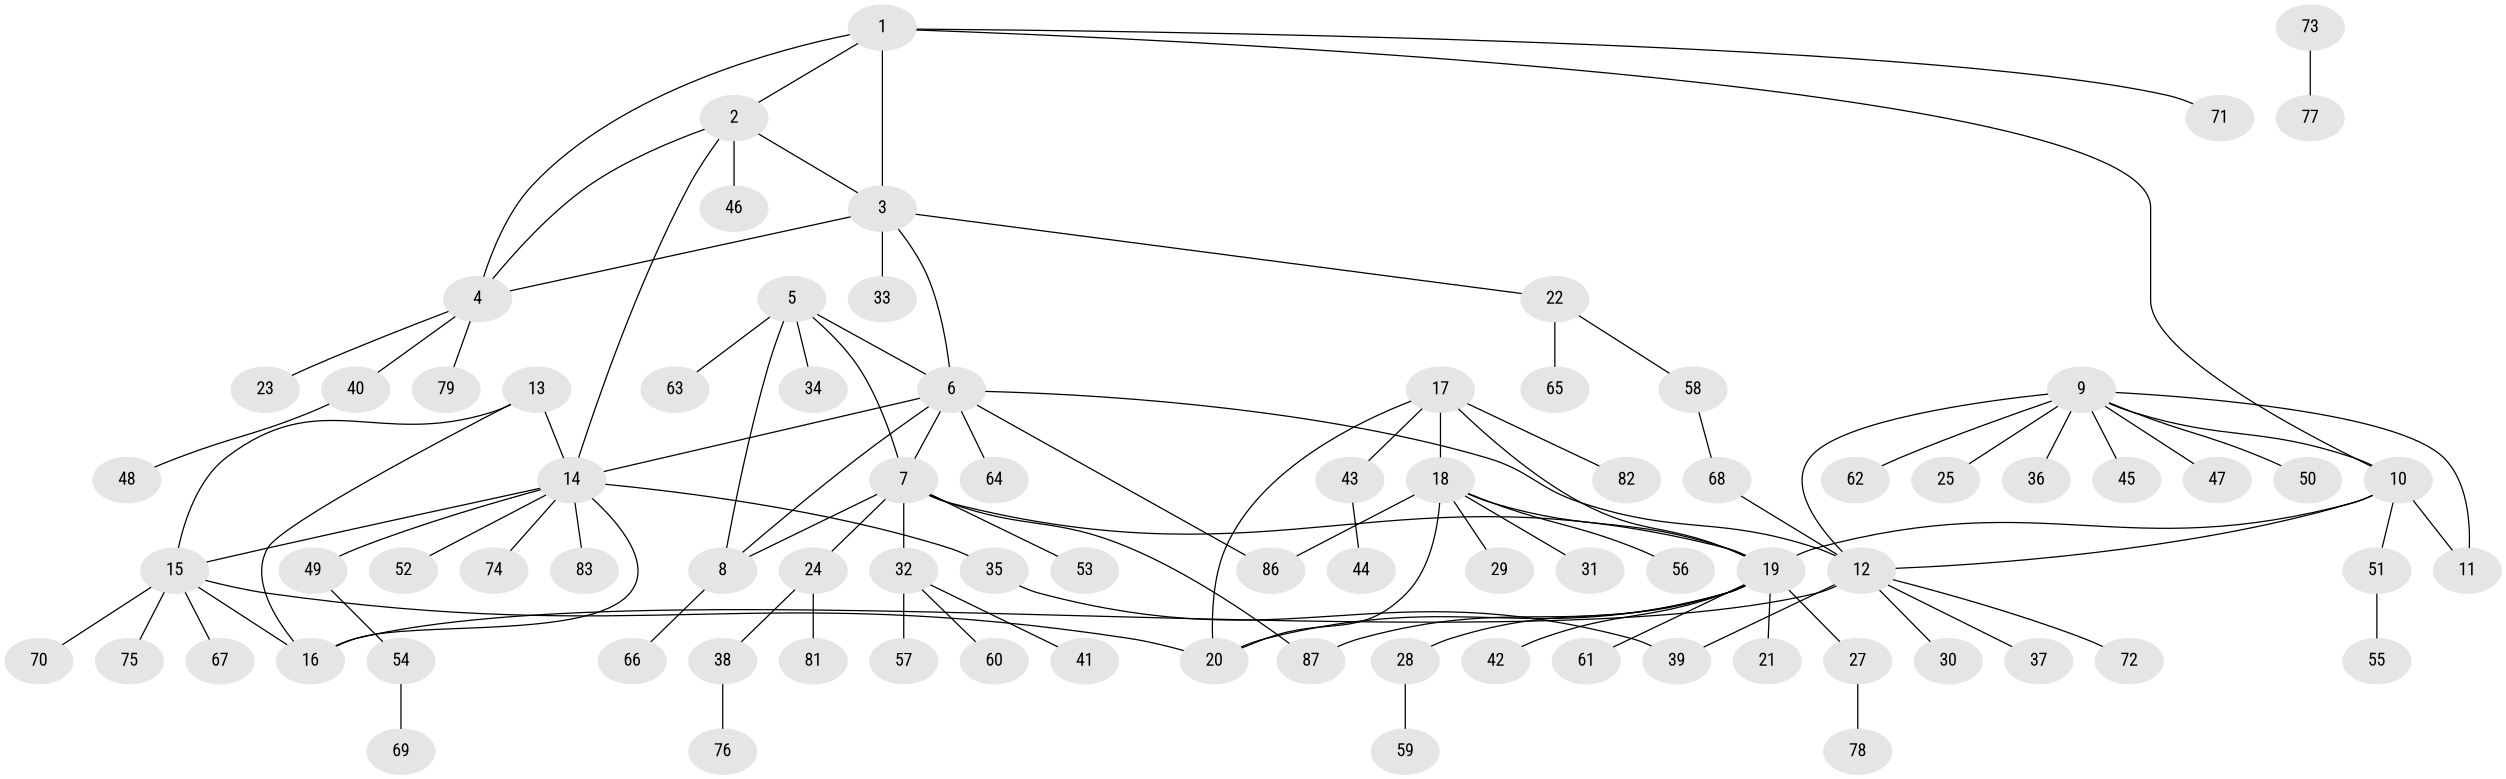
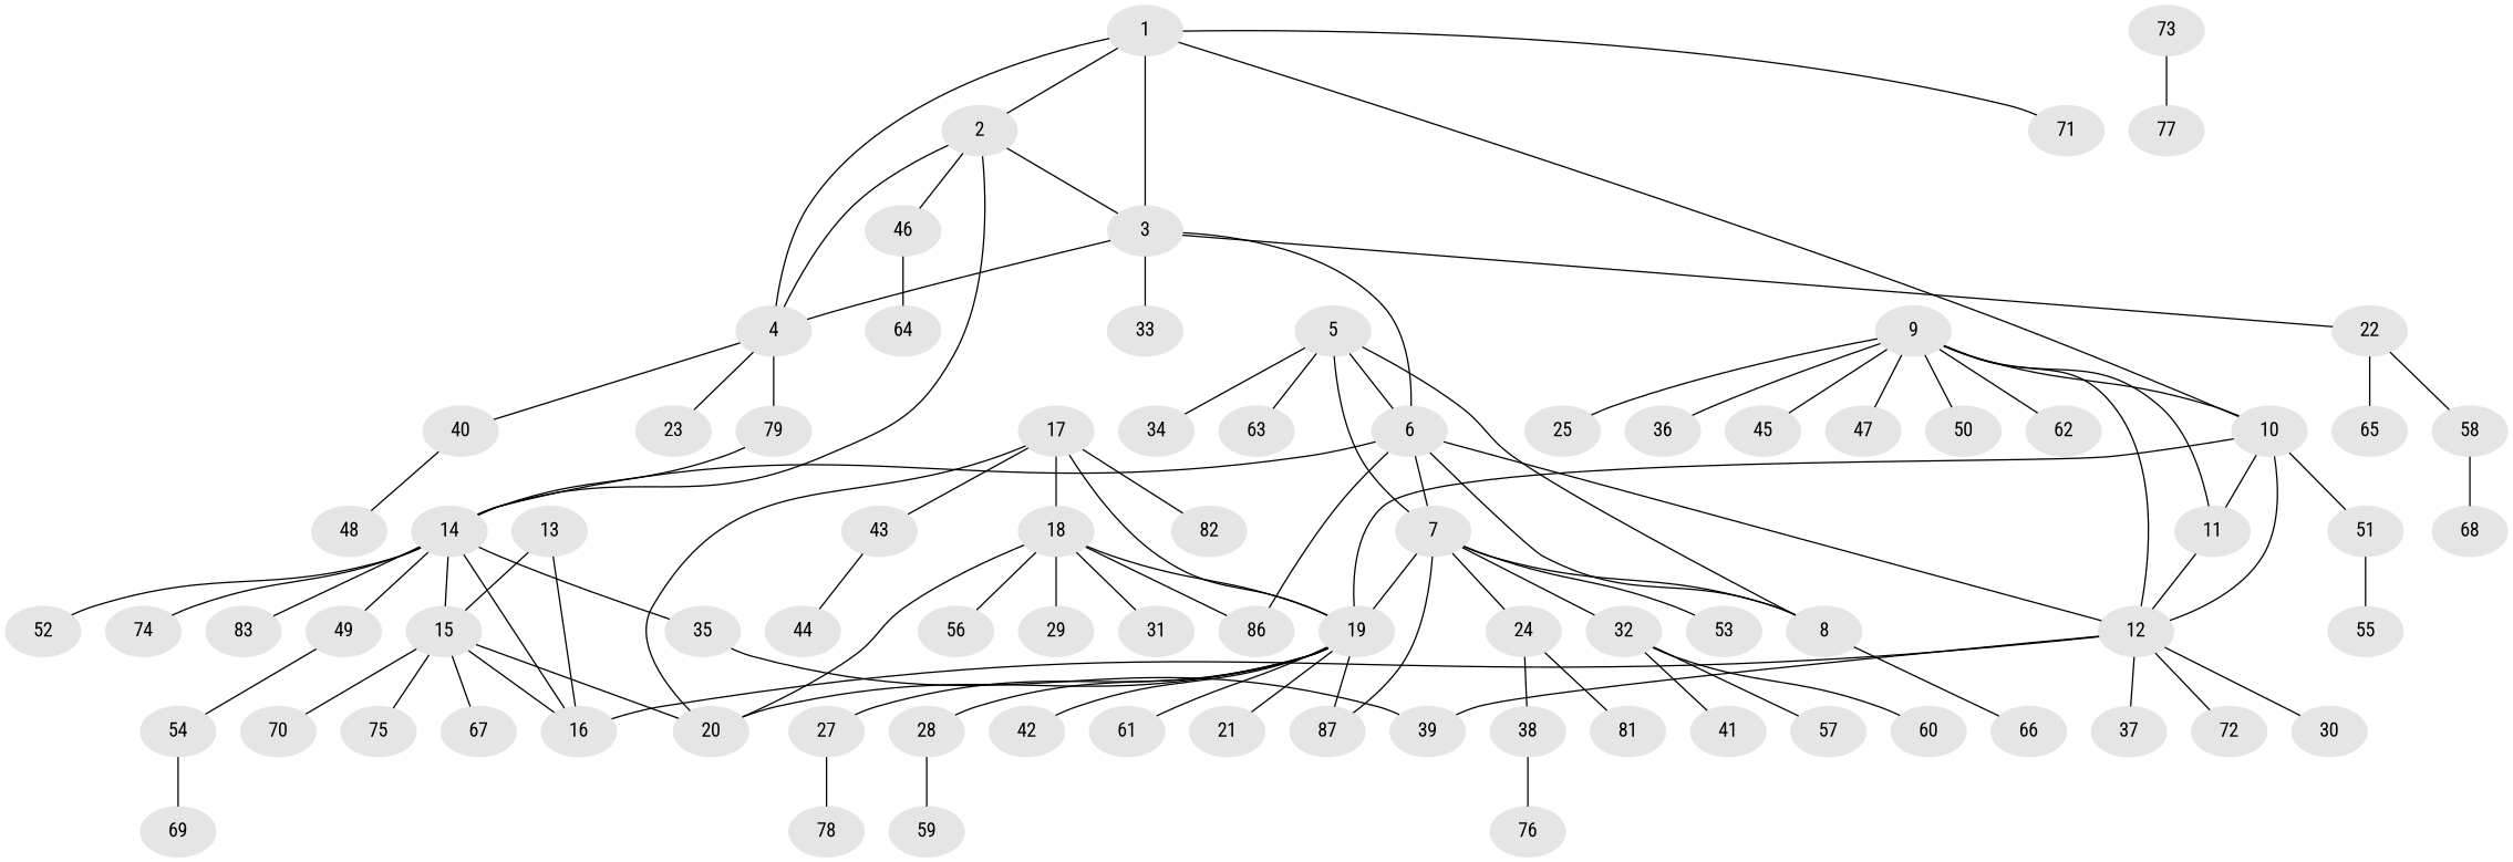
  graph {
    fontname="Roboto Condensed"
    node [color=gray90 fontname="Roboto Condensed" style=filled]
    edge [fontname="Roboto Condensed"]
    1
    2
    3
    4
    10
    71
    14
    46
    6
    22
    33
    23
    40
    79
    19
    12
    11
    51
    n19 [label=87]
    20
    21
    27
    28
    42
    61
    16
    15
    35
    49
    52
    74
    83
    7
    8
    n35 [label=86]
    64
    58
    65
    48
    5
    34
    63
    24
    32
    53
    66
    30
    37
    39
    72
    38
    81
    41
    57
    60
    9
    25
    36
    45
    47
    50
    62
    55
    13
    67
    70
    75
    54
    17
    18
    43
    82
    29
    31
    56
    44
    78
    59
    68
    76
    73
    77
    69
    1 -- 2
    1 -- 3
    1 -- 4
    1 -- 10
    1 -- 71
    2 -- 3
    2 -- 4
    2 -- 14
    2 -- 46
    3 -- 4
    3 -- 6
    3 -- 22
    3 -- 33
    4 -- 23
    4 -- 40
    4 -- 79
    10 -- 19
    10 -- 12
    10 -- 11
    10 -- 51
    14 -- 16
    14 -- 15
    14 -- 35
    14 -- 49
    14 -- 52
    14 -- 74
    14 -- 83
    6 -- 14
    6 -- 12
    6 -- 7
    6 -- 8
    6 -- n35
-   6 -- 64
+   46 -- 64
    22 -- 58
    22 -- 65
    40 -- 48
    19 -- n19
    19 -- 20
    19 -- 21
    19 -- 27
    19 -- 28
    19 -- 42
    19 -- 61
    12 -- 16
    12 -- 30
    12 -- 37
    12 -- 39
    12 -- 72
-   68 -- 12
+   11 -- 12
    51 -- 55
    27 -- 78
    28 -- 59
    15 -- 20
    15 -- 16
    15 -- 67
    15 -- 70
    15 -- 75
    35 -- 39
    49 -- 54
    7 -- 19
    7 -- n19
    7 -- 8
    7 -- 24
    7 -- 32
    7 -- 53
    8 -- 66
    58 -- 68
    5 -- 6
    5 -- 7
    5 -- 8
    5 -- 34
    5 -- 63
    24 -- 38
    24 -- 81
    32 -- 41
    32 -- 57
    32 -- 60
    38 -- 76
    9 -- 10
    9 -- 12
    9 -- 11
    9 -- 25
    9 -- 36
    9 -- 45
    9 -- 47
    9 -- 50
    9 -- 62
-   13 -- 14
+   79 -- 14
    13 -- 16
    13 -- 15
    54 -- 69
    17 -- 19
    17 -- 20
    17 -- 18
    17 -- 43
    17 -- 82
    18 -- 19
    18 -- 20
    18 -- n35
    18 -- 29
    18 -- 31
    18 -- 56
    43 -- 44
    73 -- 77
  }
